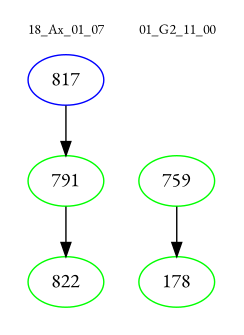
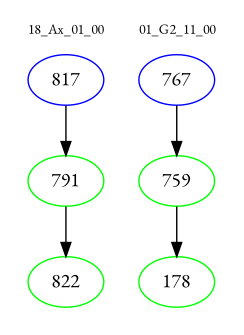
  digraph {
    fontname="EB Garamond"
    node [color=green fontname="EB Garamond"]
    edge [color=black fontname="EB Garamond"]
    n1 [color=blue label=817]
    n2 [label=791]
    n3 [label=822]
+   n4 [color=blue label=767]
    n5 [label=759]
    n6 [label=178]
    subgraph cluster_1 {
      color=white
      fontsize=10
-     label="18_Ax_01_07"
+     label="18_Ax_01_00"
      n1
      n2
      n3
    }
    subgraph cluster_2 {
      color=white
      fontsize=10
      label="01_G2_11_00"
+     n4
      n5
      n6
    }
    n1 -> n2
    n2 -> n3
+   n4 -> n5
    n5 -> n6
  }
